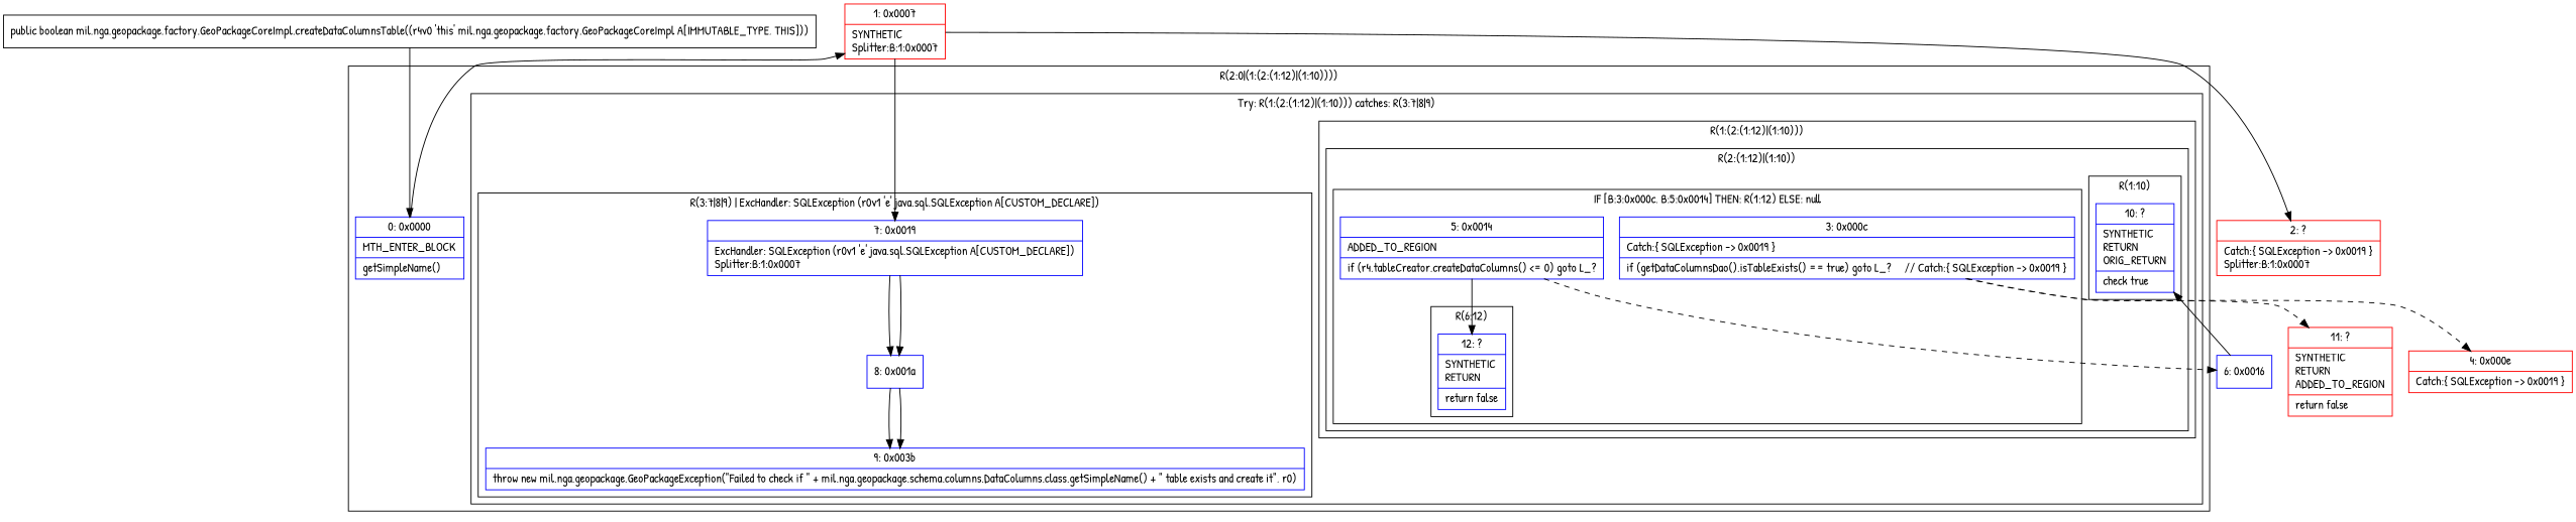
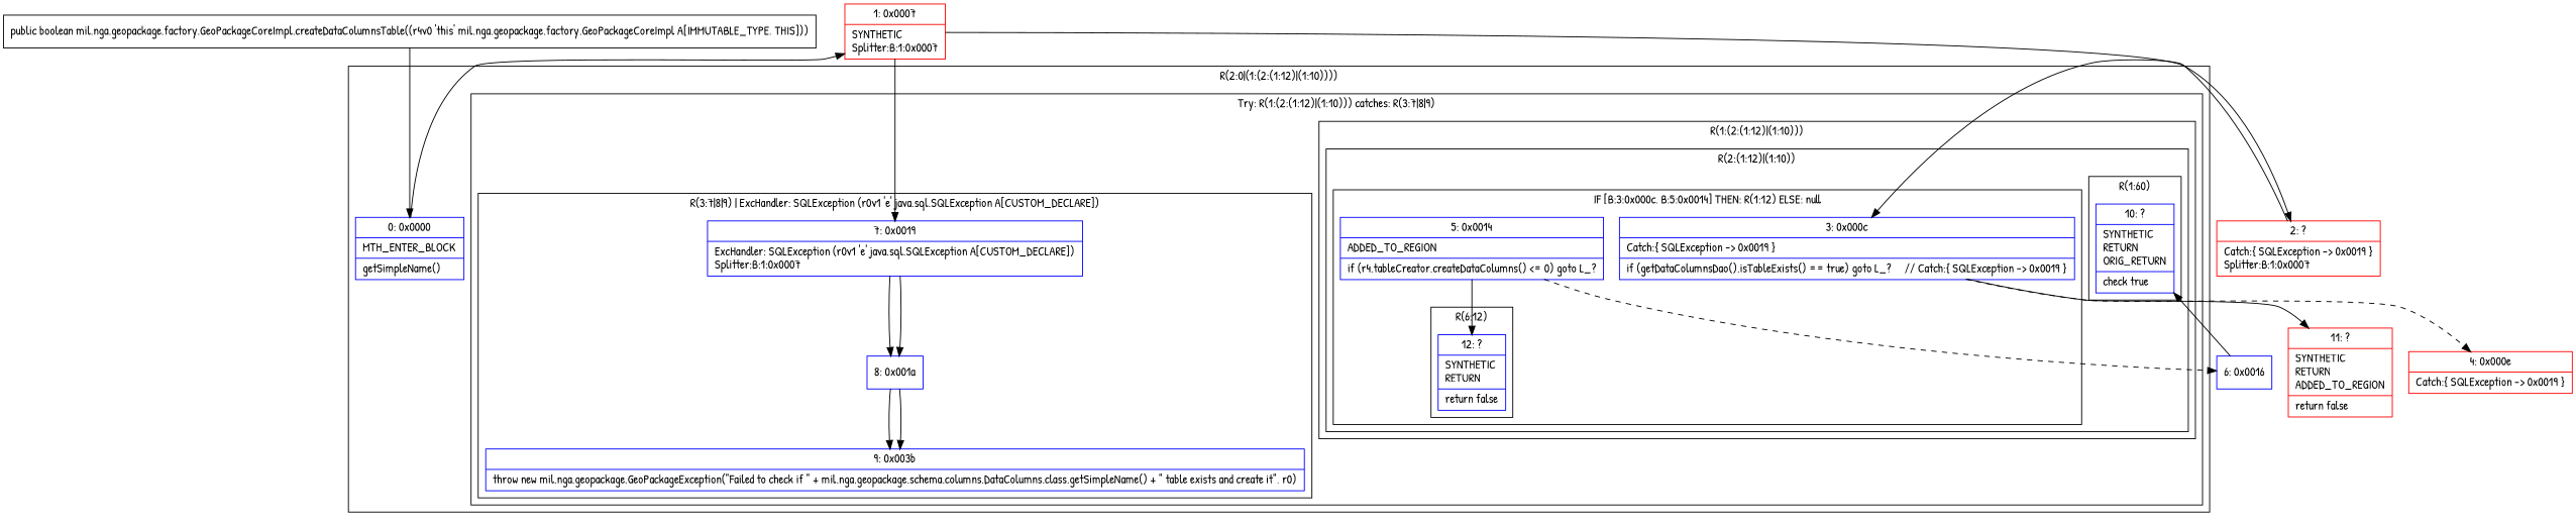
  digraph {
    fontname="Patrick Hand"
    node [color=blue fontname="Patrick Hand" shape=record]
    edge [fontname="Patrick Hand"]
    n1 [label="{12\:\ ?|SYNTHETIC\lRETURN\l|return false\l}"]
    n2 [label="{3\:\ 0x000c|Catch:\{ SQLException \-\> 0x0019 \}\l|if (getDataColumnsDao().isTableExists() == true) goto L_?     \/\/ Catch:\{ SQLException \-\> 0x0019 \}\l}"]
    n3 [label="{5\:\ 0x0014|ADDED_TO_REGION\l|if (r4.tableCreator.createDataColumns() \<= 0) goto L_?\l}"]
    n4 [label="{10\:\ ?|SYNTHETIC\lRETURN\lORIG_RETURN\l|check true\l}"]
    n5 [label="{7\:\ 0x0019|ExcHandler: SQLException (r0v1 'e' java.sql.SQLException A[CUSTOM_DECLARE])\lSplitter:B:1:0x0007\l}"]
    n6 [label="{8\:\ 0x001a}"]
    n7 [label="{9\:\ 0x003b|throw new mil.nga.geopackage.GeoPackageException(\"Failed to check if \" + mil.nga.geopackage.schema.columns.DataColumns.class.getSimpleName() + \" table exists and create it\", r0)\l}"]
    n8 [label="{0\:\ 0x0000|MTH_ENTER_BLOCK\l|getSimpleName()\l}"]
    n9 [color=red label="{4\:\ 0x000e|Catch:\{ SQLException \-\> 0x0019 \}\l}"]
    n10 [color=red label="{11\:\ ?|SYNTHETIC\lRETURN\lADDED_TO_REGION\l|return false\l}"]
    n11 [label="{6\:\ 0x0016}"]
    n12 [color=red label="{1\:\ 0x0007|SYNTHETIC\lSplitter:B:1:0x0007\l}"]
    n13 [color=red label="{2\:\ ?|Catch:\{ SQLException \-\> 0x0019 \}\lSplitter:B:1:0x0007\l}"]
    n14 [label="{public boolean mil.nga.geopackage.factory.GeoPackageCoreImpl.createDataColumnsTable((r4v0 'this' mil.nga.geopackage.factory.GeoPackageCoreImpl A[IMMUTABLE_TYPE, THIS])) }" color=""]
    subgraph cluster_1 {
      label="R(2:0|(1:(2:(1:12)|(1:10))))"
      n8
      subgraph cluster_2 {
        label="Try: R(1:(2:(1:12)|(1:10))) catches: R(3:7|8|9)"
        subgraph cluster_3 {
          label="R(1:(2:(1:12)|(1:10)))"
          subgraph cluster_4 {
            label="R(2:(1:12)|(1:10))"
            subgraph cluster_5 {
              label="IF [B:3:0x000c, B:5:0x0014] THEN: R(1:12) ELSE: null"
              n2
              n3
              subgraph cluster_6 {
                label="R(6:12)"
                n1
              }
            }
            subgraph cluster_7 {
-             label="R(1:10)"
+             label="R(1:60)"
              n4
            }
          }
        }
        subgraph cluster_8 {
          label="R(3:7|8|9) | ExcHandler: SQLException (r0v1 'e' java.sql.SQLException A[CUSTOM_DECLARE])\l"
          n5
          n6
          n7
        }
      }
    }
    subgraph cluster_9 {
      label="R(3:7|8|9) | ExcHandler: SQLException (r0v1 'e' java.sql.SQLException A[CUSTOM_DECLARE])\l"
    }
    n2 -> n9 [style=dashed]
-   n2 -> n10 [style=dashed]
+   n2 -> n10
    n3 -> n1
    n3 -> n11 [style=dashed]
    n5 -> n6
    n5 -> n6
    n6 -> n7
    n6 -> n7
    n8 -> n12
    n11 -> n4
    n12 -> n5
    n12 -> n13
+   n13 -> n2
    n14 -> n8
  }
